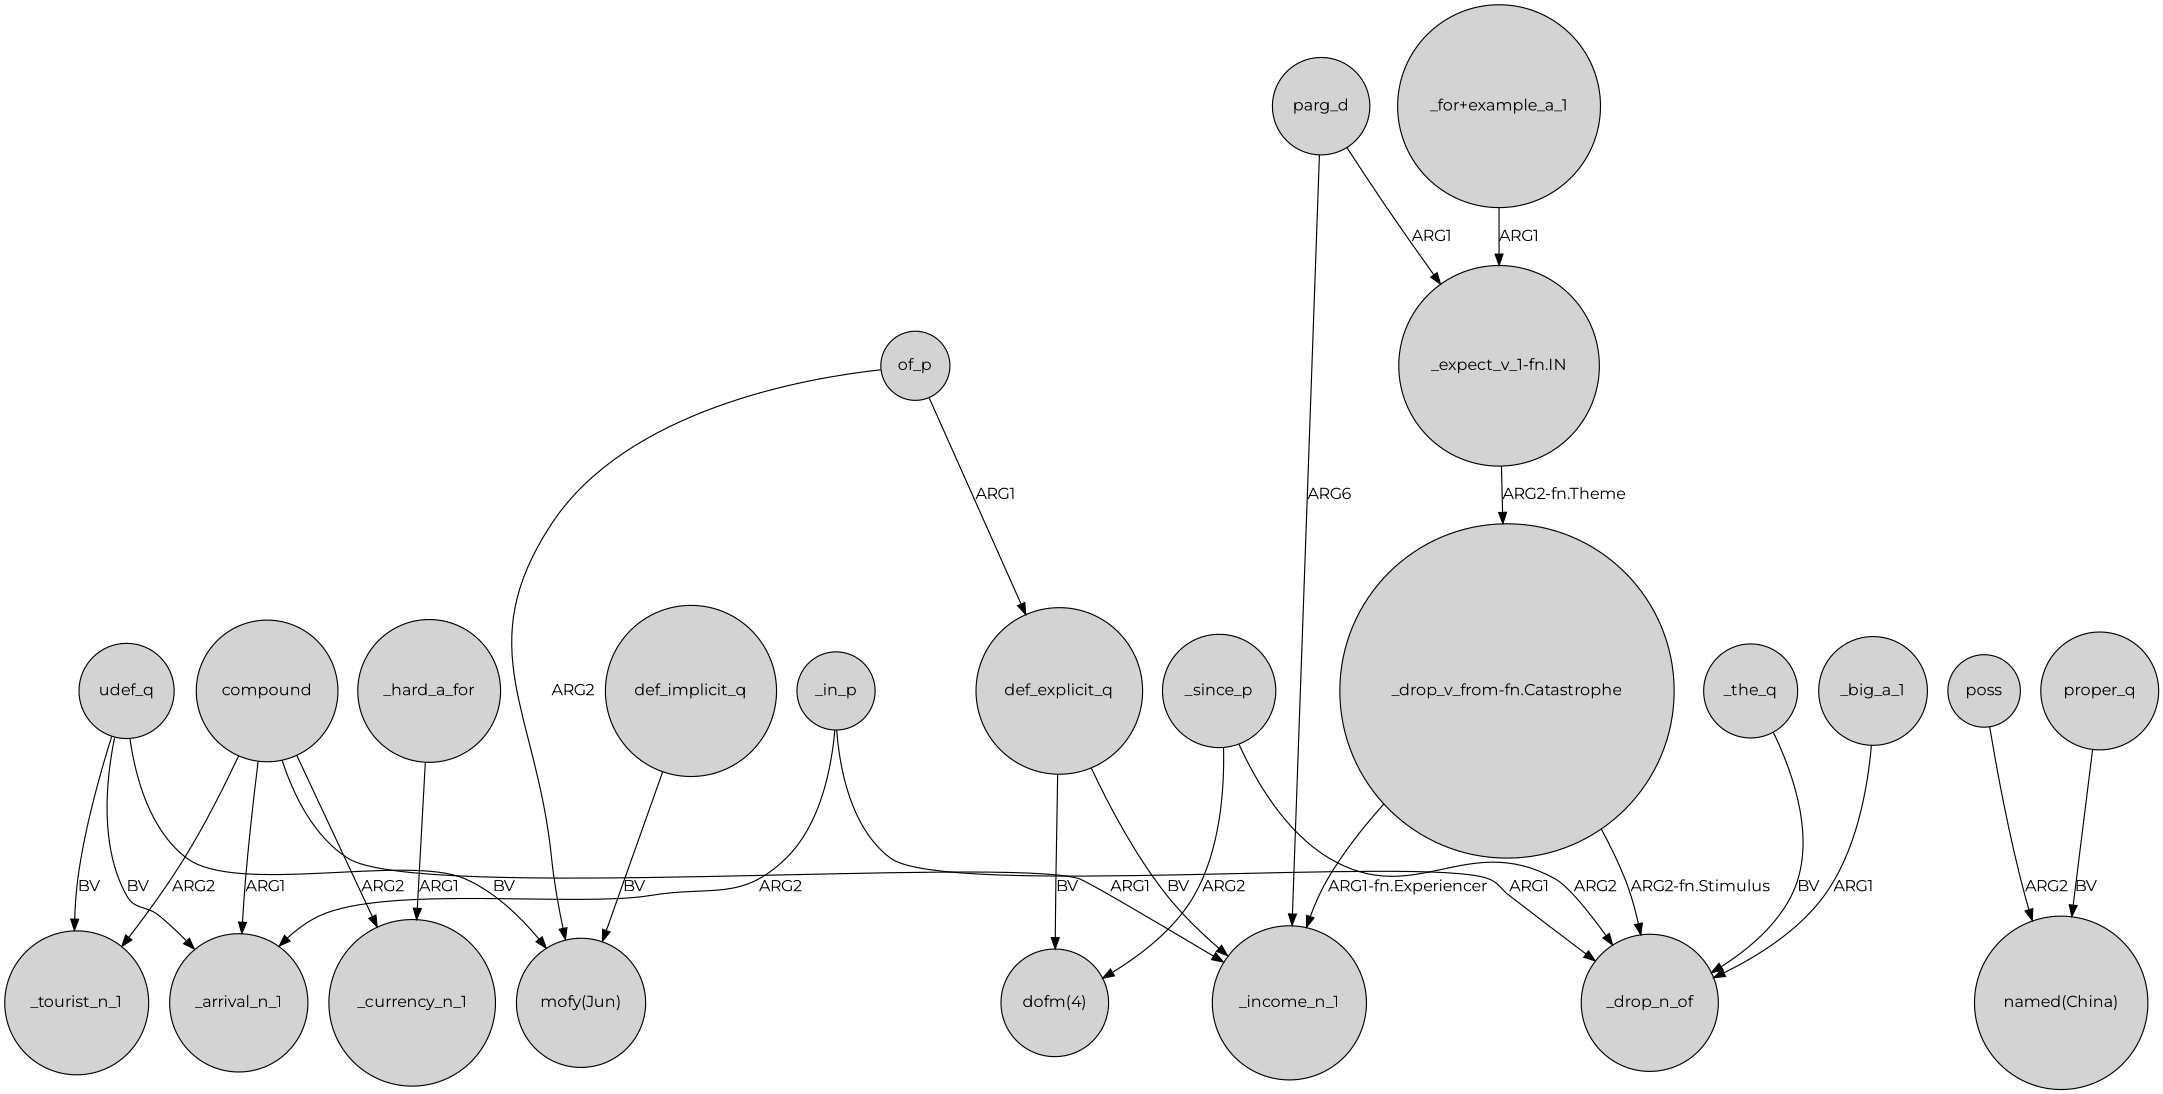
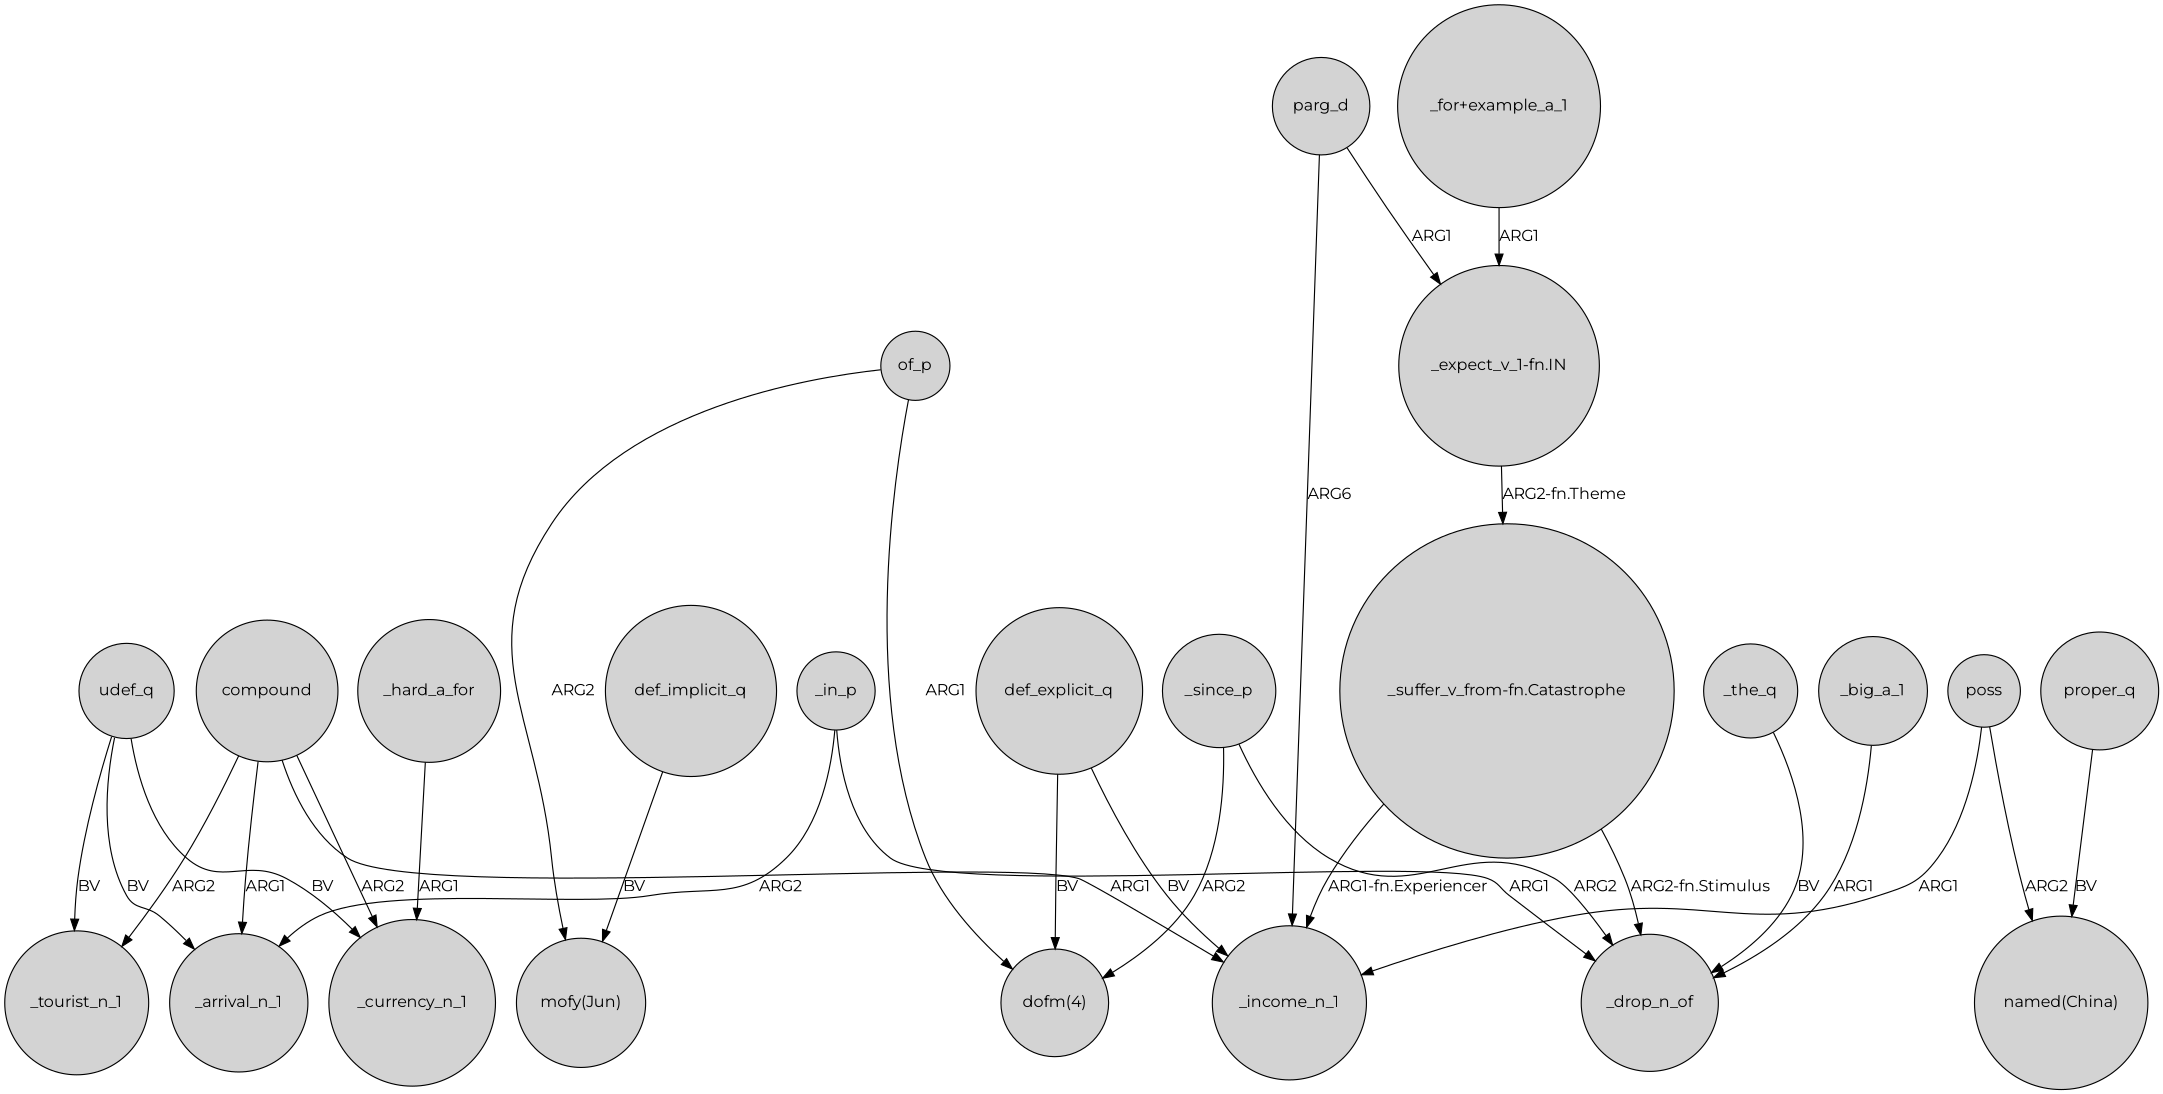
  digraph {
    fontname=Montserrat
    node [fontname=Montserrat shape=circle style=filled]
    edge [fontname=Montserrat]
    compound
    _income_n_1
    _currency_n_1
    _tourist_n_1
    _arrival_n_1
    def_explicit_q
    "dofm(4)"
    of_p
    "mofy(Jun)"
    poss
    "named(China)"
    _in_p
    _drop_n_of
    udef_q
    "_for+example_a_1"
    "_expect_v_1-fn.IN"
-   "_suffer_v_from-fn.Catastrophe" [label="_drop_v_from-fn.Catastrophe"]
+   "_suffer_v_from-fn.Catastrophe"
    parg_d
    def_implicit_q
    _since_p
    _the_q
    _big_a_1
    proper_q
    _hard_a_for
    compound -> _income_n_1 [label=ARG1]
    compound -> _currency_n_1 [label=ARG2]
    compound -> _tourist_n_1 [label=ARG2]
    compound -> _arrival_n_1 [label=ARG1]
    def_explicit_q -> _income_n_1 [label=BV]
    def_explicit_q -> "dofm(4)" [label=BV]
-   of_p -> def_explicit_q [label=ARG1]
+   of_p -> "dofm(4)" [label=ARG1]
    of_p -> "mofy(Jun)" [label=ARG2]
+   poss -> _income_n_1 [label=ARG1]
    poss -> "named(China)" [label=ARG2]
    _in_p -> _arrival_n_1 [label=ARG2]
    _in_p -> _drop_n_of [label=ARG1]
-   udef_q -> "mofy(Jun)" [label=BV]
+   udef_q -> _currency_n_1 [label=BV]
    udef_q -> _tourist_n_1 [label=BV]
    udef_q -> _arrival_n_1 [label=BV]
    "_for+example_a_1" -> "_expect_v_1-fn.IN" [label=ARG1]
    "_expect_v_1-fn.IN" -> "_suffer_v_from-fn.Catastrophe" [label="ARG2-fn.Theme"]
    "_suffer_v_from-fn.Catastrophe" -> _income_n_1 [label="ARG1-fn.Experiencer"]
    "_suffer_v_from-fn.Catastrophe" -> _drop_n_of [label="ARG2-fn.Stimulus"]
    parg_d -> _income_n_1 [label=ARG6]
    parg_d -> "_expect_v_1-fn.IN" [label=ARG1]
    def_implicit_q -> "mofy(Jun)" [label=BV]
    _since_p -> "dofm(4)" [label=ARG2]
    _since_p -> _drop_n_of [label=ARG2]
    _the_q -> _drop_n_of [label=BV]
    _big_a_1 -> _drop_n_of [label=ARG1]
    proper_q -> "named(China)" [label=BV]
    _hard_a_for -> _currency_n_1 [label=ARG1]
  }
